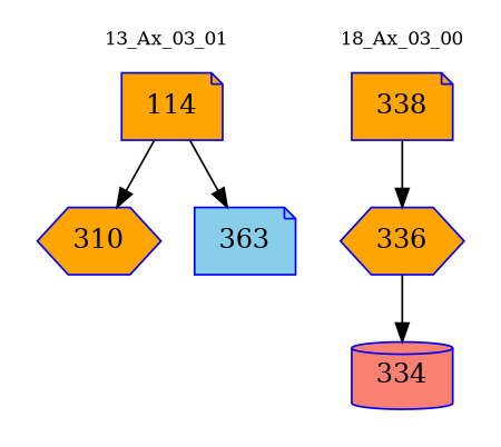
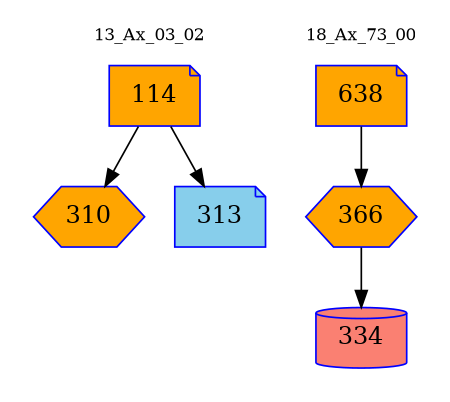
  digraph {
    node [color=blue fillcolor=orange shape=note style=filled]
    edge [color=black]
    n1 [label=114]
    n2 [label=310 shape=hexagon]
-   n3 [fillcolor=skyblue label=363]
-   n4 [label=336 shape=hexagon]
+   n3 [fillcolor=skyblue label=313]
+   n4 [label=366 shape=hexagon]
    n5 [fillcolor=salmon label=334 shape=cylinder]
-   n6 [label=338]
+   n6 [label=638]
    subgraph cluster_1 {
      color=white
      fontsize=10
-     label="13_Ax_03_01"
+     label="13_Ax_03_02"
      n1
      n2
      n3
    }
    subgraph cluster_2 {
      color=white
      fontsize=10
-     label="18_Ax_03_00"
+     label="18_Ax_73_00"
      n4
      n5
      n6
    }
    n1 -> n2
    n1 -> n3
    n4 -> n5
    n6 -> n4
  }
